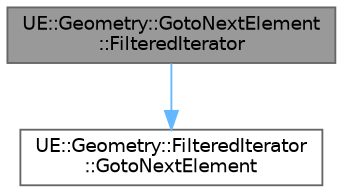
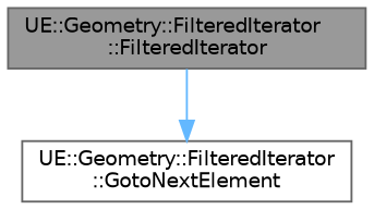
  digraph {
    rankdir=TB
    node [fontname=Helvetica fontsize=10 shape=box style=filled]
-   n1 [color=gray40 fillcolor=grey60 fontcolor=black height=0.2 label="UE::Geometry::GotoNextElement\l::FilteredIterator" width=0.4]
+   n1 [color=gray40 fillcolor=grey60 fontcolor=black height=0.2 label="UE::Geometry::FilteredIterator\l::FilteredIterator" width=0.4]
    n2 [color=grey40 fillcolor=white height=0.2 label="UE::Geometry::FilteredIterator\l::GotoNextElement" width=0.4]
    n1 -> n2 [color=steelblue1 fontname=Helvetica fontsize=10 labelfontname=Helvetica labelfontsize=10 style=solid]
  }
